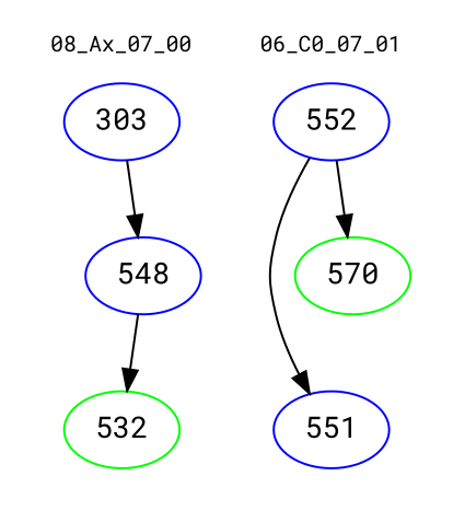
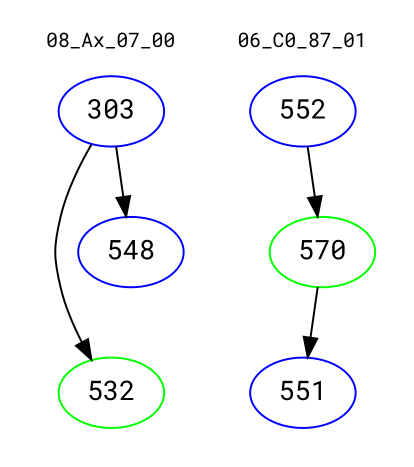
  digraph {
    fontname="Roboto Mono"
    node [color=blue fontname="Roboto Mono"]
    edge [color=black fontname="Roboto Mono"]
    n1 [label=303]
    n2 [color=green label=532]
    n3 [label=548]
    n4 [label=552]
    n5 [label=551]
    n6 [color=green label=570]
    subgraph cluster_1 {
      color=white
      fontsize=10
      label="08_Ax_07_00"
      n1
      n2
      n3
    }
    subgraph cluster_2 {
      color=white
      fontsize=10
-     label="06_C0_07_01"
+     label="06_C0_87_01"
      n4
      n5
      n6
    }
-   n3 -> n2
+   n1 -> n2
    n1 -> n3
-   n4 -> n5
+   n6 -> n5
    n4 -> n6
  }
